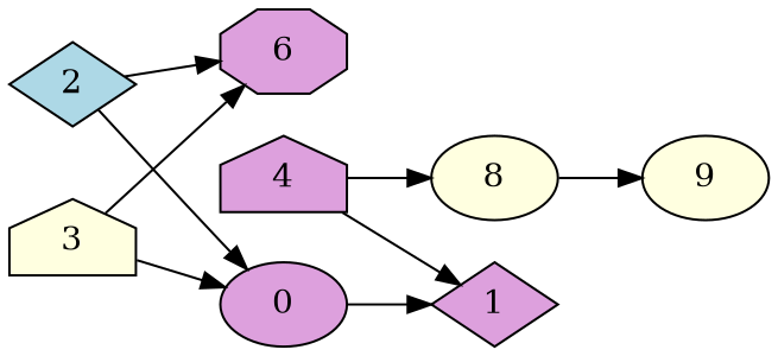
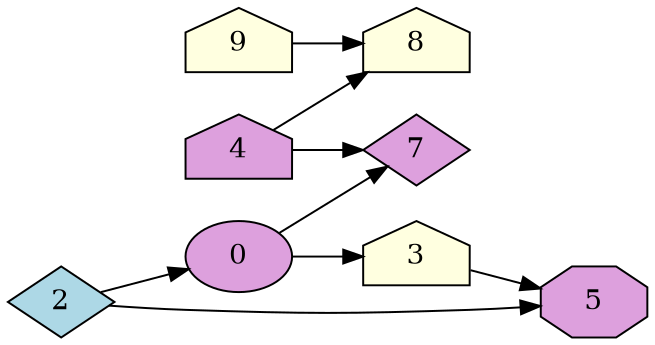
  digraph {
    rankdir=LR
    node [alpha=0.11 fillcolor=plum shape=house style=filled]
    n1 [expect_size=49662976 label=0 shape=ellipse]
-   7 [alpha=0.04 expect_size=9731072 shape=diamond label=1]
-   6 [alpha=0.17 expect_size=14580736 shape=octagon]
+   7 [alpha=0.04 expect_size=9731072 shape=diamond]
+   6 [alpha=0.17 expect_size=14580736 shape=octagon label=5]
    2 [alpha=0.17 expect_size=37579776 fillcolor=lightblue shape=diamond]
    3 [expect_size=25022464 fillcolor=lightyellow]
    4 [alpha=0.02 expect_size=50980864]
-   8 [alpha=0.18 expect_size=5931008 fillcolor=lightyellow shape=ellipse]
-   9 [alpha=0.04 expect_size=43602944 fillcolor=lightyellow shape=ellipse]
+   8 [alpha=0.18 expect_size=5931008 fillcolor=lightyellow]
+   9 [alpha=0.04 expect_size=43602944 fillcolor=lightyellow]
    n1 -> 7
    2 -> n1
    2 -> 6
-   3 -> n1
+   n1 -> 3
    3 -> 6
    4 -> 7
    4 -> 8
-   8 -> 9
+   9 -> 8
  }
